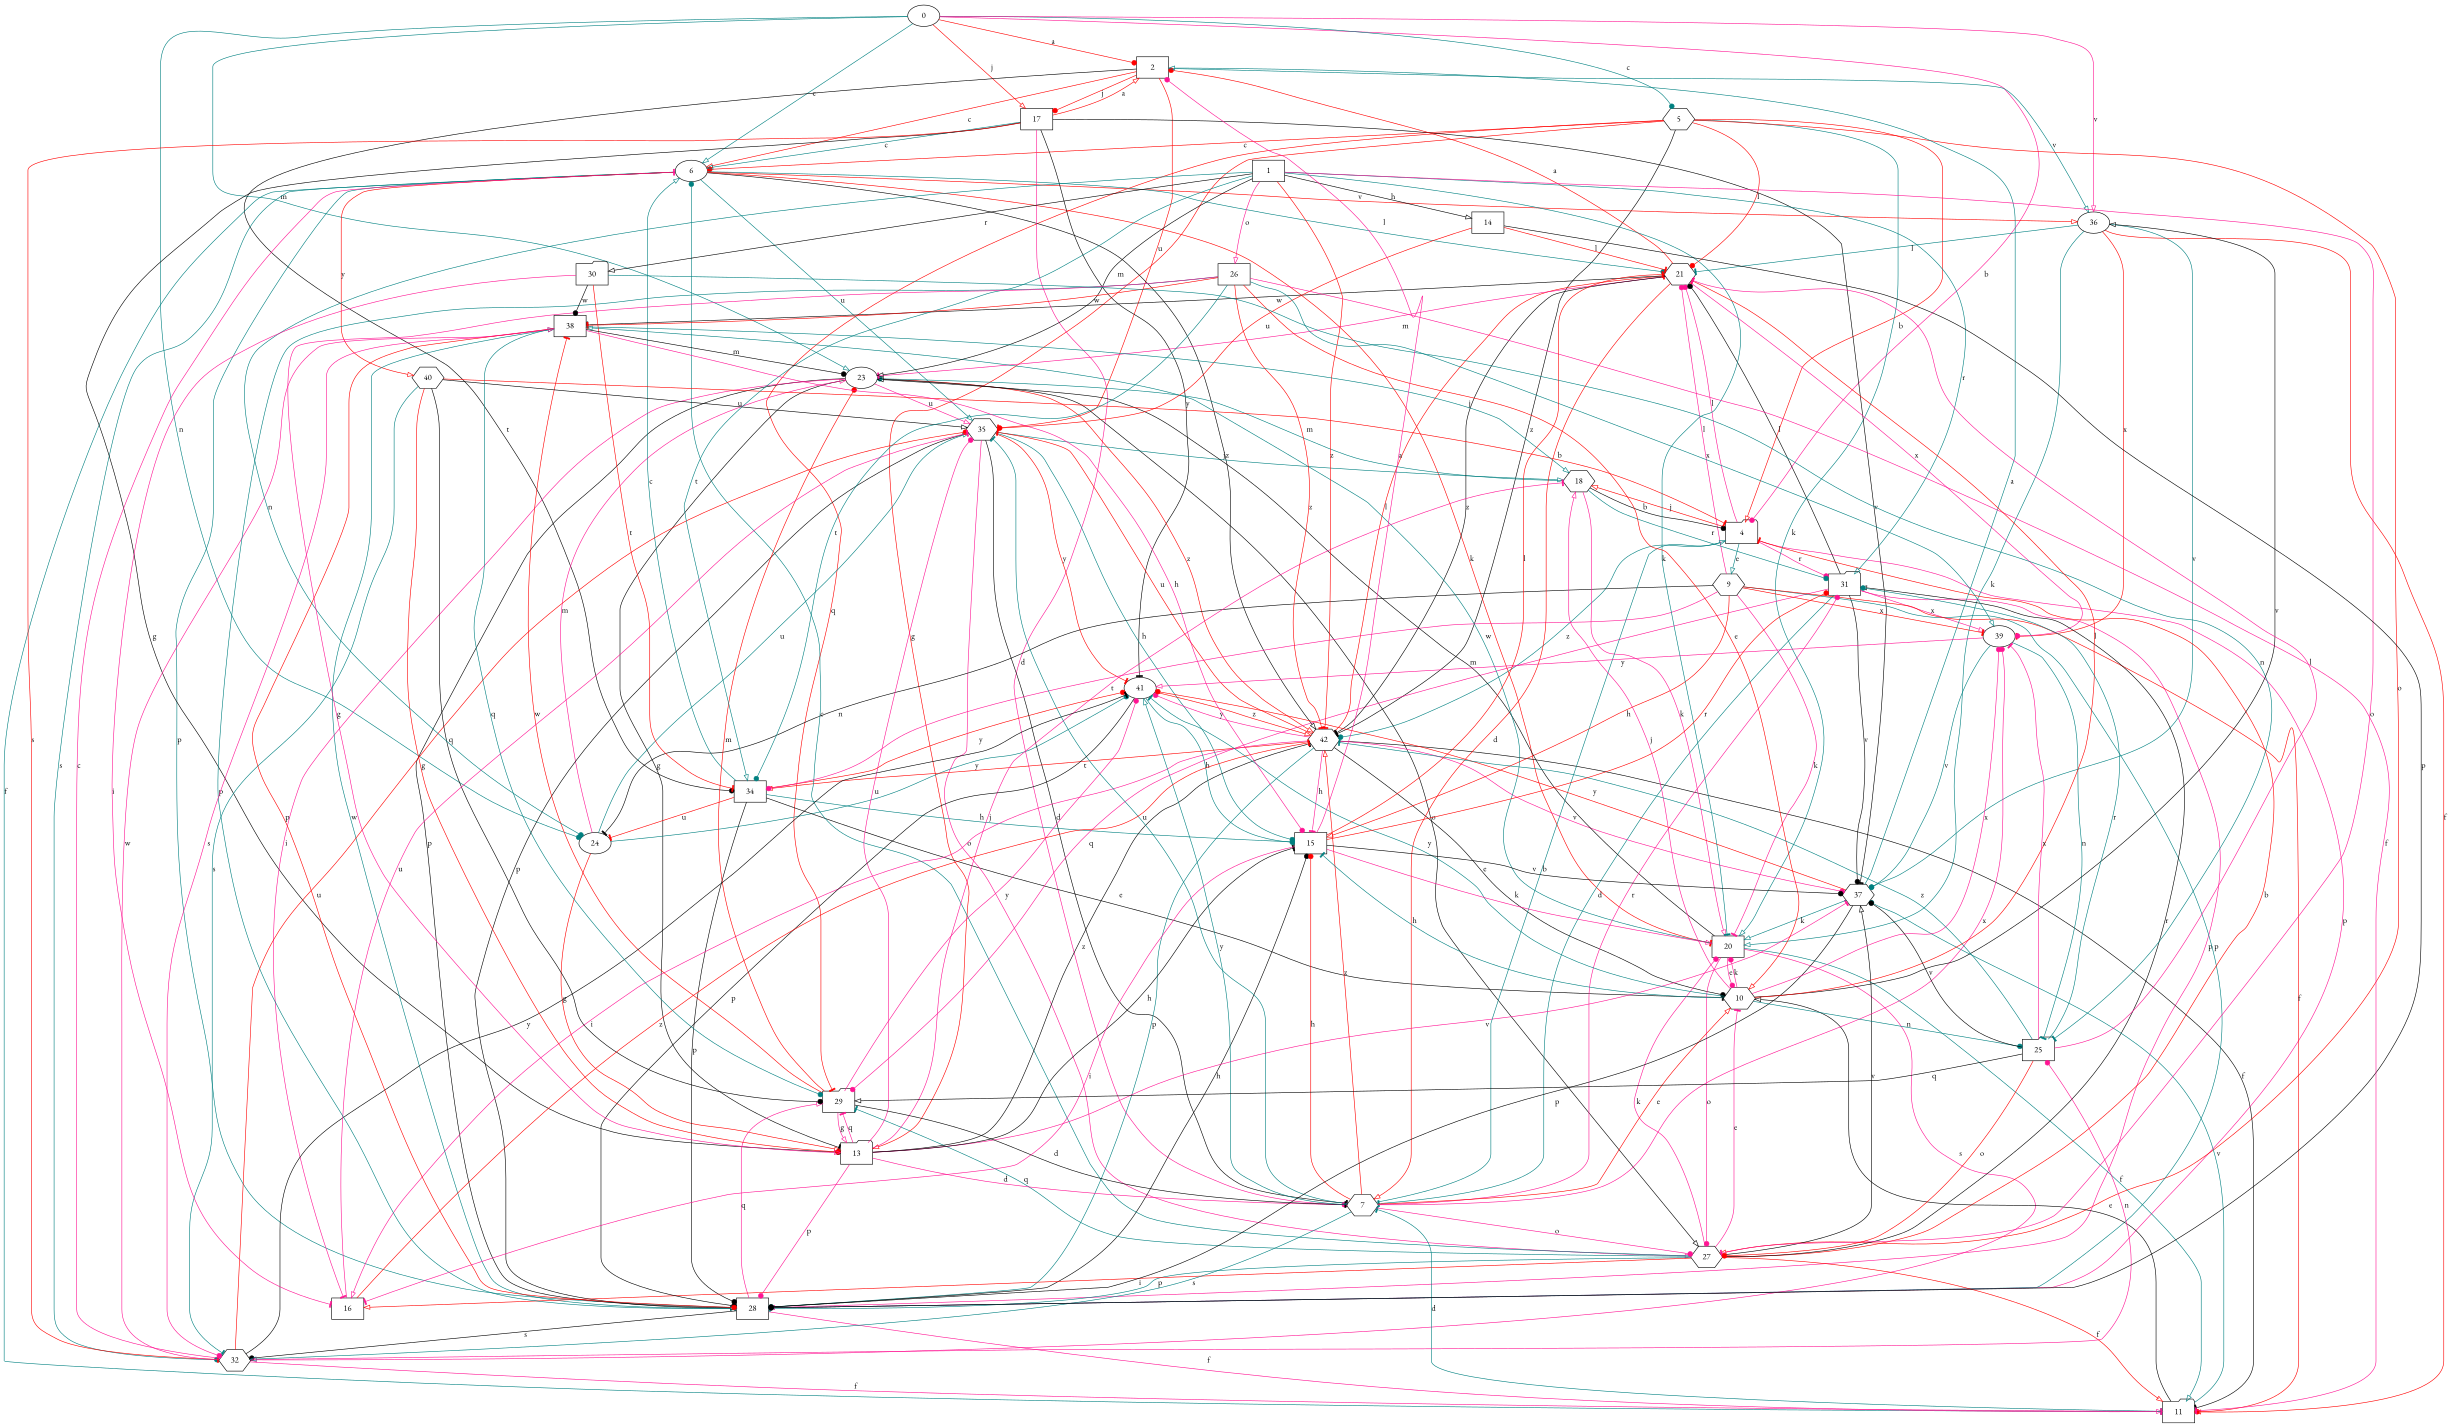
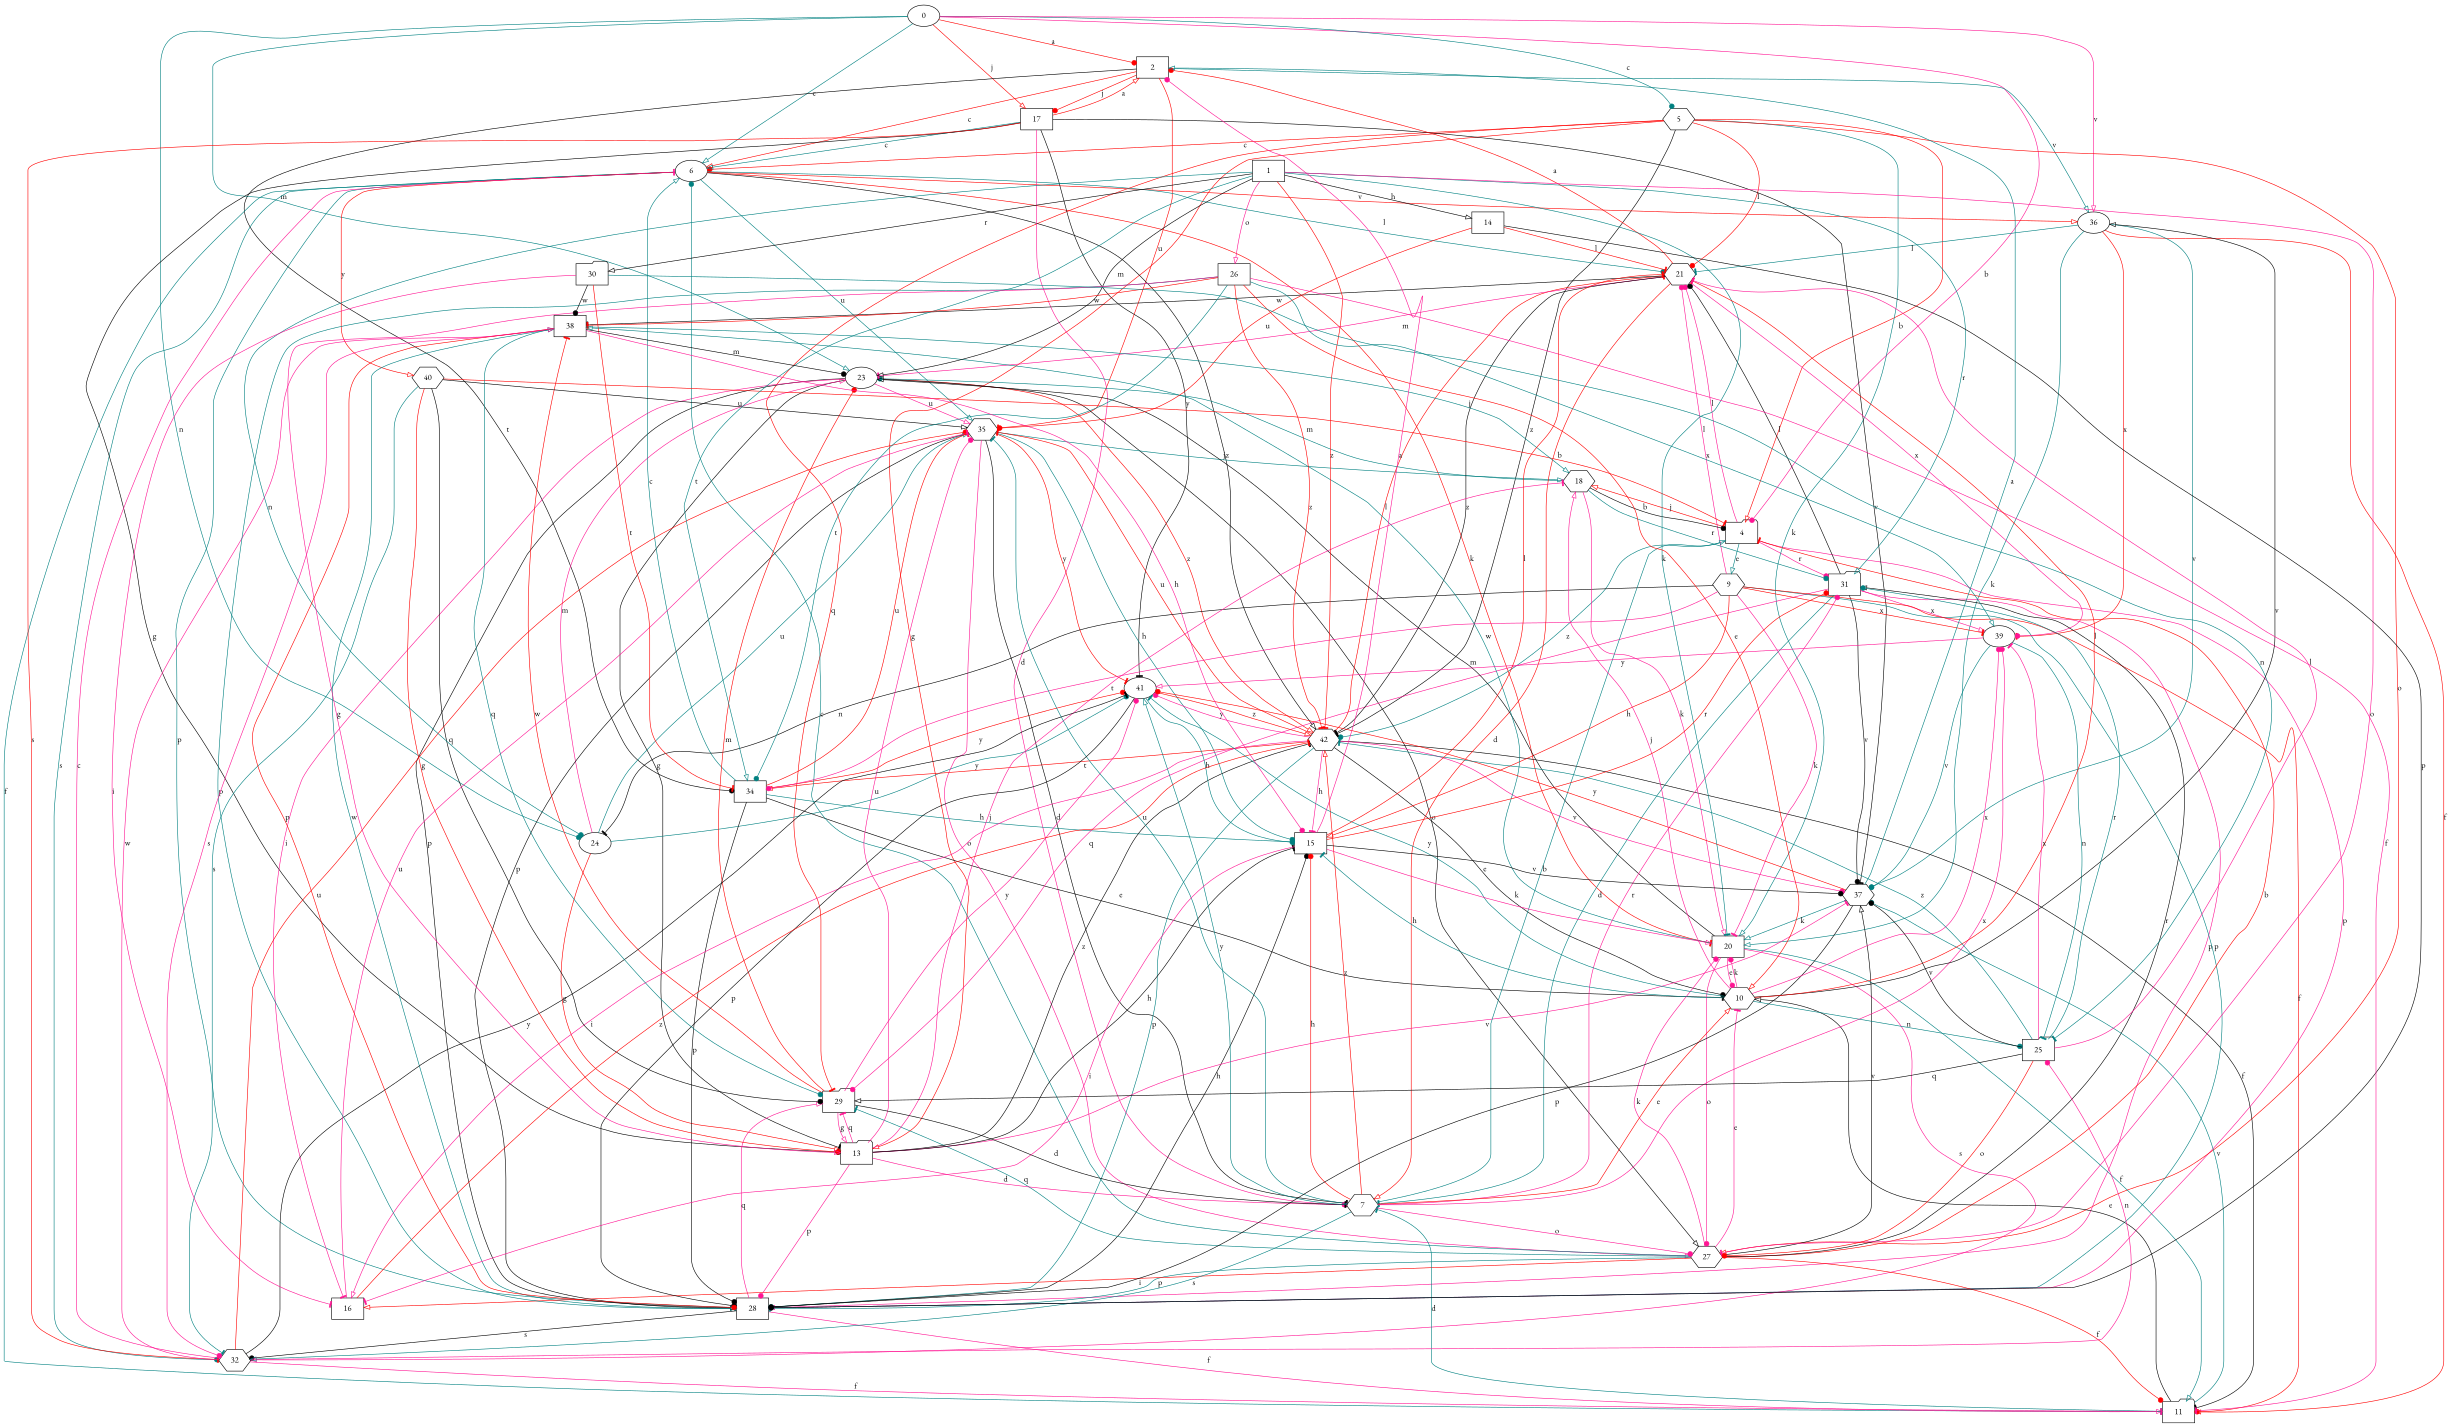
  strict digraph {
    fontname="EB Garamond"
    node [fontname="EB Garamond" shape=hexagon]
    edge [arrowhead=dot color=deeppink fontname="EB Garamond"]
    0 [shape=ellipse]
    2 [shape=box]
    4 [shape=folder]
    5
    6 [shape=ellipse]
    17 [shape=box]
    23 [shape=ellipse]
    24 [shape=ellipse]
    36 [shape=ellipse]
    34 [shape=box]
    35
    31 [shape=folder]
    42
    9
    18
    21
    28 [shape=box]
    20 [shape=box]
    27
    13 [shape=folder]
    29 [shape=folder]
    11 [shape=folder]
    32
    40
    7
    41 [shape=ellipse]
    37
    16 [shape=box]
    39 [shape=ellipse]
    1 [shape=box]
    14 [shape=box]
    26 [shape=box]
    30 [shape=folder]
    10
    38 [shape=box]
    25 [shape=folder]
    15 [shape=box]
    0 -> 2 [color=red label=a]
    0 -> 4 [label=b]
    0 -> 5 [color=teal label=c]
    0 -> 6 [arrowhead=onormal color=teal label=c]
    0 -> 17 [arrowhead=onormal color=red label=j]
    0 -> 23 [arrowhead=onormal color=teal label=m]
    0 -> 24 [color=teal label=n]
    0 -> 36 [arrowhead=onormal label=v]
    2 -> 6 [arrowhead=onormal color=red label=c]
    2 -> 17 [color=red label=j]
    2 -> 36 [arrowhead=onormal color=teal label=v]
    2 -> 34 [color=black label=t]
    2 -> 35 [arrowhead=tee color=red label=u]
    4 -> 31 [label=r]
    4 -> 42 [color=teal label=z]
    4 -> 9 [arrowhead=onormal color=teal label=e]
    4 -> 18 [arrowhead=onormal color=red label=j]
    4 -> 21 [label=l]
    4 -> 28 [label=p]
    5 -> 4 [arrowhead=onormal color=red label=b]
    5 -> 6 [color=red label=c]
    5 -> 42 [arrowhead=tee color=black label=z]
    5 -> 21 [color=red label=l]
    5 -> 20 [arrowhead=onormal color=teal label=k]
    5 -> 27 [arrowhead=onormal color=red label=o]
    5 -> 13 [arrowhead=onormal color=red label=g]
    5 -> 29 [arrowhead=tee color=red label=q]
    6 -> 36 [arrowhead=onormal color=red label=v]
    6 -> 35 [arrowhead=onormal color=teal label=u]
    6 -> 42 [arrowhead=onormal color=black label=z]
    6 -> 21 [color=teal label=l]
    6 -> 28 [arrowhead=tee color=teal label=p]
    6 -> 20 [arrowhead=tee color=red label=k]
    6 -> 11 [arrowhead=tee color=teal label=f]
    6 -> 32 [color=teal label=s]
    6 -> 40 [arrowhead=onormal color=red label=y]
    17 -> 2 [arrowhead=onormal color=red label=a]
    17 -> 6 [arrowhead=onormal color=teal label=c]
    17 -> 13 [color=black label=g]
    17 -> 32 [arrowhead=tee color=red label=s]
    17 -> 7 [label=d]
    17 -> 41 [arrowhead=tee color=black label=y]
    17 -> 37 [arrowhead=tee color=black label=v]
    23 -> 35 [arrowhead=onormal label=u]
    23 -> 42 [arrowhead=onormal color=red label=z]
    23 -> 28 [arrowhead=onormal color=black label=p]
    23 -> 27 [arrowhead=onormal color=black label=o]
    23 -> 13 [arrowhead=tee color=black label=g]
    23 -> 16 [arrowhead=tee label=i]
    24 -> 23 [arrowhead=onormal label=m]
    24 -> 35 [arrowhead=onormal color=teal label=u]
    24 -> 13 [arrowhead=onormal color=red label=g]
    24 -> 41 [color=teal label=y]
    36 -> 21 [arrowhead=tee color=teal label=l]
    36 -> 20 [arrowhead=onormal color=teal label=k]
    36 -> 11 [arrowhead=onormal color=red label=f]
    36 -> 37 [color=teal label=v]
    36 -> 39 [arrowhead=tee color=red label=x]
    34 -> 6 [arrowhead=onormal color=teal label=c]
-   34 -> 24 [arrowhead=tee color=red label=u]
+   34 -> 35 [arrowhead=tee color=red label=u]
    34 -> 28 [color=black label=p]
    34 -> 41 [color=red label=y]
    34 -> 10 [arrowhead=tee color=black label=e]
    34 -> 15 [arrowhead=tee color=teal label=h]
    35 -> 18 [arrowhead=onormal color=teal label=j]
    35 -> 28 [arrowhead=onormal color=black label=p]
    35 -> 27 [arrowhead=onormal label=o]
    35 -> 7 [arrowhead=tee color=black label=d]
    35 -> 41 [arrowhead=tee color=red label=y]
    35 -> 15 [color=teal label=h]
    31 -> 21 [color=black label=l]
    31 -> 28 [arrowhead=onormal label=p]
    31 -> 29 [label=q]
    31 -> 7 [arrowhead=tee color=teal label=d]
    31 -> 37 [color=black label=v]
    31 -> 39 [arrowhead=onormal label=x]
    42 -> 34 [arrowhead=onormal color=red label=t]
    42 -> 35 [arrowhead=tee color=red label=u]
    42 -> 21 [arrowhead=tee color=red label=l]
    42 -> 28 [color=teal label=p]
    42 -> 11 [arrowhead=tee color=black label=f]
    42 -> 41 [label=y]
    42 -> 37 [label=v]
    42 -> 16 [arrowhead=onormal label=i]
    42 -> 10 [color=black label=e]
    42 -> 15 [arrowhead=tee label=h]
    9 -> 24 [arrowhead=tee color=black label=n]
    9 -> 34 [label=t]
    9 -> 21 [label=l]
    9 -> 28 [color=teal label=p]
    9 -> 20 [arrowhead=tee label=k]
    9 -> 11 [color=red label=f]
    9 -> 39 [arrowhead=tee color=red label=x]
    9 -> 15 [arrowhead=onormal color=red label=h]
    18 -> 4 [color=black label=b]
    18 -> 23 [color=teal label=m]
    18 -> 31 [color=teal label=r]
    18 -> 20 [arrowhead=onormal label=k]
    21 -> 2 [color=red label=a]
    21 -> 23 [arrowhead=tee label=m]
    21 -> 42 [arrowhead=tee color=black label=z]
    21 -> 7 [arrowhead=onormal color=red label=d]
    21 -> 39 [label=x]
    21 -> 38 [arrowhead=tee color=black label=w]
    28 -> 29 [arrowhead=onormal label=q]
    28 -> 11 [arrowhead=tee label=f]
    28 -> 32 [color=black label=s]
    28 -> 38 [arrowhead=onormal color=teal label=w]
    28 -> 15 [color=black label=h]
    20 -> 23 [arrowhead=onormal color=black label=m]
    20 -> 27 [label=o]
    20 -> 11 [arrowhead=onormal color=teal label=f]
    20 -> 32 [arrowhead=onormal label=s]
    20 -> 10 [label=e]
    20 -> 38 [arrowhead=onormal color=teal label=w]
    27 -> 4 [arrowhead=tee color=red label=b]
    27 -> 6 [color=teal label=c]
    27 -> 31 [arrowhead=onormal color=black label=r]
    27 -> 28 [arrowhead=tee color=teal label=p]
    27 -> 20 [label=k]
    27 -> 29 [arrowhead=tee color=teal label=q]
-   27 -> 11 [arrowhead=onormal color=red label=f]
+   27 -> 11 [color=red label=f]
    27 -> 37 [arrowhead=onormal color=black label=v]
    27 -> 16 [arrowhead=onormal color=red label=i]
    27 -> 10 [arrowhead=tee label=e]
    13 -> 35 [label=u]
    13 -> 42 [arrowhead=tee color=black label=z]
    13 -> 18 [arrowhead=tee label=j]
    13 -> 28 [label=p]
    13 -> 29 [arrowhead=tee label=q]
    13 -> 7 [label=d]
    13 -> 37 [arrowhead=tee label=v]
    13 -> 15 [arrowhead=tee color=black label=h]
    29 -> 23 [color=red label=m]
    29 -> 13 [arrowhead=onormal label=g]
    29 -> 7 [arrowhead=tee color=black label=d]
    29 -> 41 [label=y]
    29 -> 38 [arrowhead=tee color=red label=w]
    11 -> 7 [arrowhead=tee color=teal label=d]
    11 -> 37 [color=teal label=v]
    11 -> 10 [arrowhead=onormal color=black label=e]
    32 -> 6 [arrowhead=tee label=c]
    32 -> 35 [color=red label=u]
    32 -> 11 [arrowhead=onormal label=f]
    32 -> 41 [arrowhead=tee color=black label=y]
    32 -> 38 [arrowhead=onormal label=w]
    32 -> 25 [label=n]
    40 -> 4 [arrowhead=tee color=red label=b]
    40 -> 35 [arrowhead=onormal color=black label=u]
    40 -> 13 [color=red label=g]
    40 -> 29 [color=black label=q]
    40 -> 32 [arrowhead=tee color=teal label=s]
    7 -> 4 [arrowhead=onormal color=teal label=b]
    7 -> 35 [arrowhead=tee color=teal label=u]
    7 -> 31 [label=r]
    7 -> 42 [arrowhead=onormal color=red label=z]
    7 -> 27 [label=o]
    7 -> 32 [arrowhead=onormal color=teal label=s]
    7 -> 41 [arrowhead=onormal color=teal label=y]
    7 -> 39 [label=x]
    7 -> 10 [arrowhead=onormal color=red label=e]
    7 -> 15 [color=red label=h]
    41 -> 42 [arrowhead=onormal color=red label=z]
    41 -> 28 [color=black label=p]
    41 -> 15 [color=teal label=h]
    37 -> 2 [arrowhead=onormal color=teal label=a]
    37 -> 28 [color=black label=p]
    37 -> 20 [arrowhead=onormal color=teal label=k]
    37 -> 41 [color=red label=y]
    16 -> 35 [arrowhead=tee label=u]
    16 -> 42 [arrowhead=tee color=red label=z]
    39 -> 41 [arrowhead=onormal label=y]
    39 -> 37 [color=teal label=v]
    39 -> 25 [arrowhead=tee color=teal label=n]
    1 -> 23 [arrowhead=onormal color=black label=m]
    1 -> 24 [color=teal label=n]
    1 -> 34 [arrowhead=onormal color=teal label=t]
    1 -> 31 [arrowhead=onormal color=teal label=r]
    1 -> 42 [arrowhead=tee color=red label=z]
    1 -> 20 [arrowhead=tee color=teal label=k]
    1 -> 27 [arrowhead=tee label=o]
    1 -> 14 [arrowhead=onormal color=black label=h]
    1 -> 26 [arrowhead=onormal label=o]
    1 -> 30 [arrowhead=onormal color=black label=r]
    14 -> 35 [color=red label=u]
    14 -> 21 [arrowhead=tee color=red label=l]
    14 -> 28 [color=black label=p]
    26 -> 34 [color=teal label=t]
    26 -> 42 [arrowhead=tee color=red label=z]
    26 -> 28 [arrowhead=onormal color=teal label=p]
    26 -> 13 [arrowhead=onormal label=g]
    26 -> 11 [arrowhead=tee label=f]
    26 -> 39 [arrowhead=onormal color=teal label=x]
    26 -> 10 [arrowhead=onormal color=red label=e]
    26 -> 38 [arrowhead=tee color=red label=w]
    30 -> 34 [arrowhead=tee color=red label=t]
    30 -> 16 [arrowhead=tee label=i]
    30 -> 38 [color=black label=w]
    30 -> 25 [arrowhead=tee color=teal label=n]
    10 -> 36 [arrowhead=onormal color=black label=v]
    10 -> 18 [arrowhead=onormal label=j]
    10 -> 21 [arrowhead=tee color=red label=l]
    10 -> 20 [label=k]
    10 -> 41 [arrowhead=tee color=teal label=y]
    10 -> 39 [label=x]
    10 -> 25 [color=teal label=n]
    10 -> 15 [arrowhead=tee color=teal label=h]
    38 -> 23 [color=black label=m]
    38 -> 18 [arrowhead=onormal color=teal label=j]
    38 -> 28 [color=red label=p]
    38 -> 29 [color=teal label=q]
    38 -> 32 [label=s]
    38 -> 15 [label=h]
    25 -> 31 [color=teal label=r]
    25 -> 42 [arrowhead=tee color=teal label=z]
    25 -> 21 [arrowhead=tee label=l]
    25 -> 27 [color=red label=o]
    25 -> 29 [arrowhead=onormal color=black label=q]
    25 -> 37 [color=black label=v]
    25 -> 39 [arrowhead=tee label=x]
    15 -> 2 [label=a]
    15 -> 31 [color=red label=r]
    15 -> 21 [arrowhead=tee color=red label=l]
    15 -> 20 [arrowhead=onormal label=k]
    15 -> 37 [color=black label=v]
    15 -> 16 [arrowhead=tee label=i]
  }
